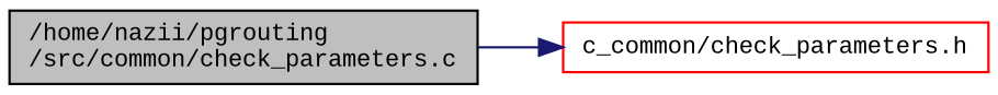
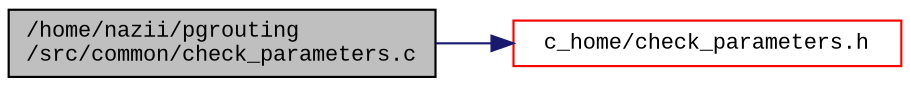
  digraph {
    rankdir=LR
    fontname="Liberation Mono"
    node [fontname="Liberation Mono" fontsize=10 shape=record style=filled]
    n1 [color=black fillcolor=grey75 fontcolor=black height=0.2 label="/home/nazii/pgrouting\l/src/common/check_parameters.c" width=0.4]
-   n2 [color=red fillcolor=white height=0.2 label="c_common/check_parameters.h" width=0.4]
+   n2 [color=red fillcolor=white height=0.2 label="c_home/check_parameters.h" width=0.4]
    n1 -> n2 [color=midnightblue fontname="Liberation Mono" fontsize=10 labelfontname=Helvetica labelfontsize=10 style=solid]
  }
